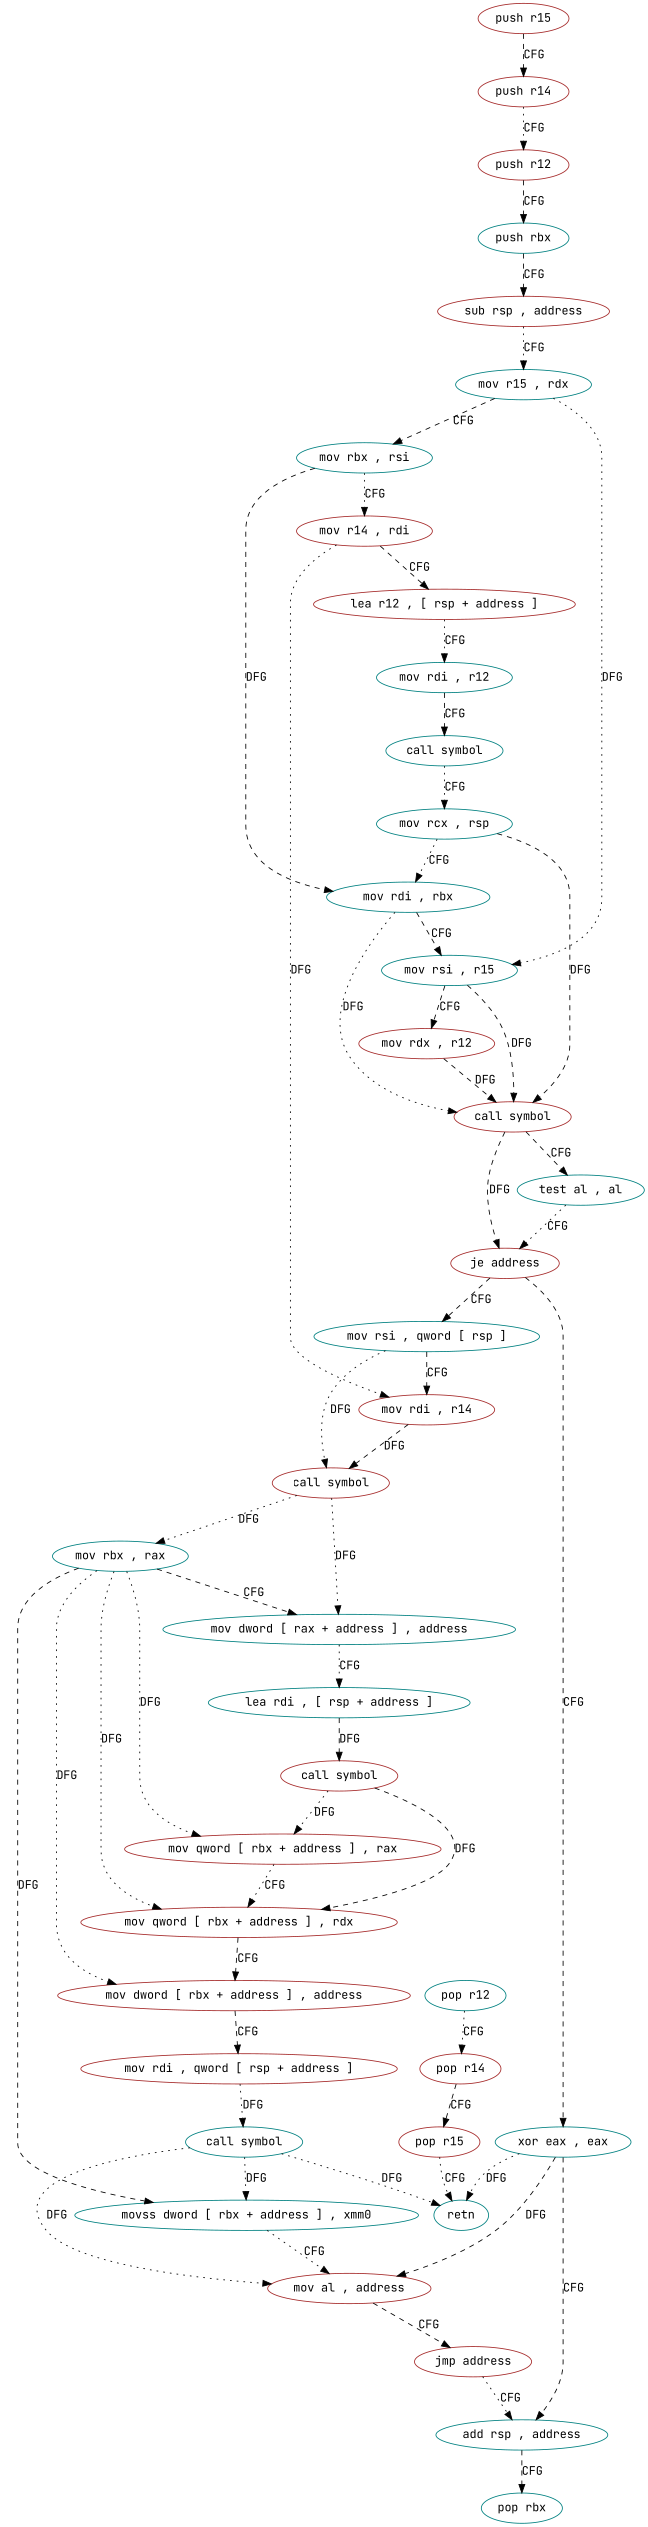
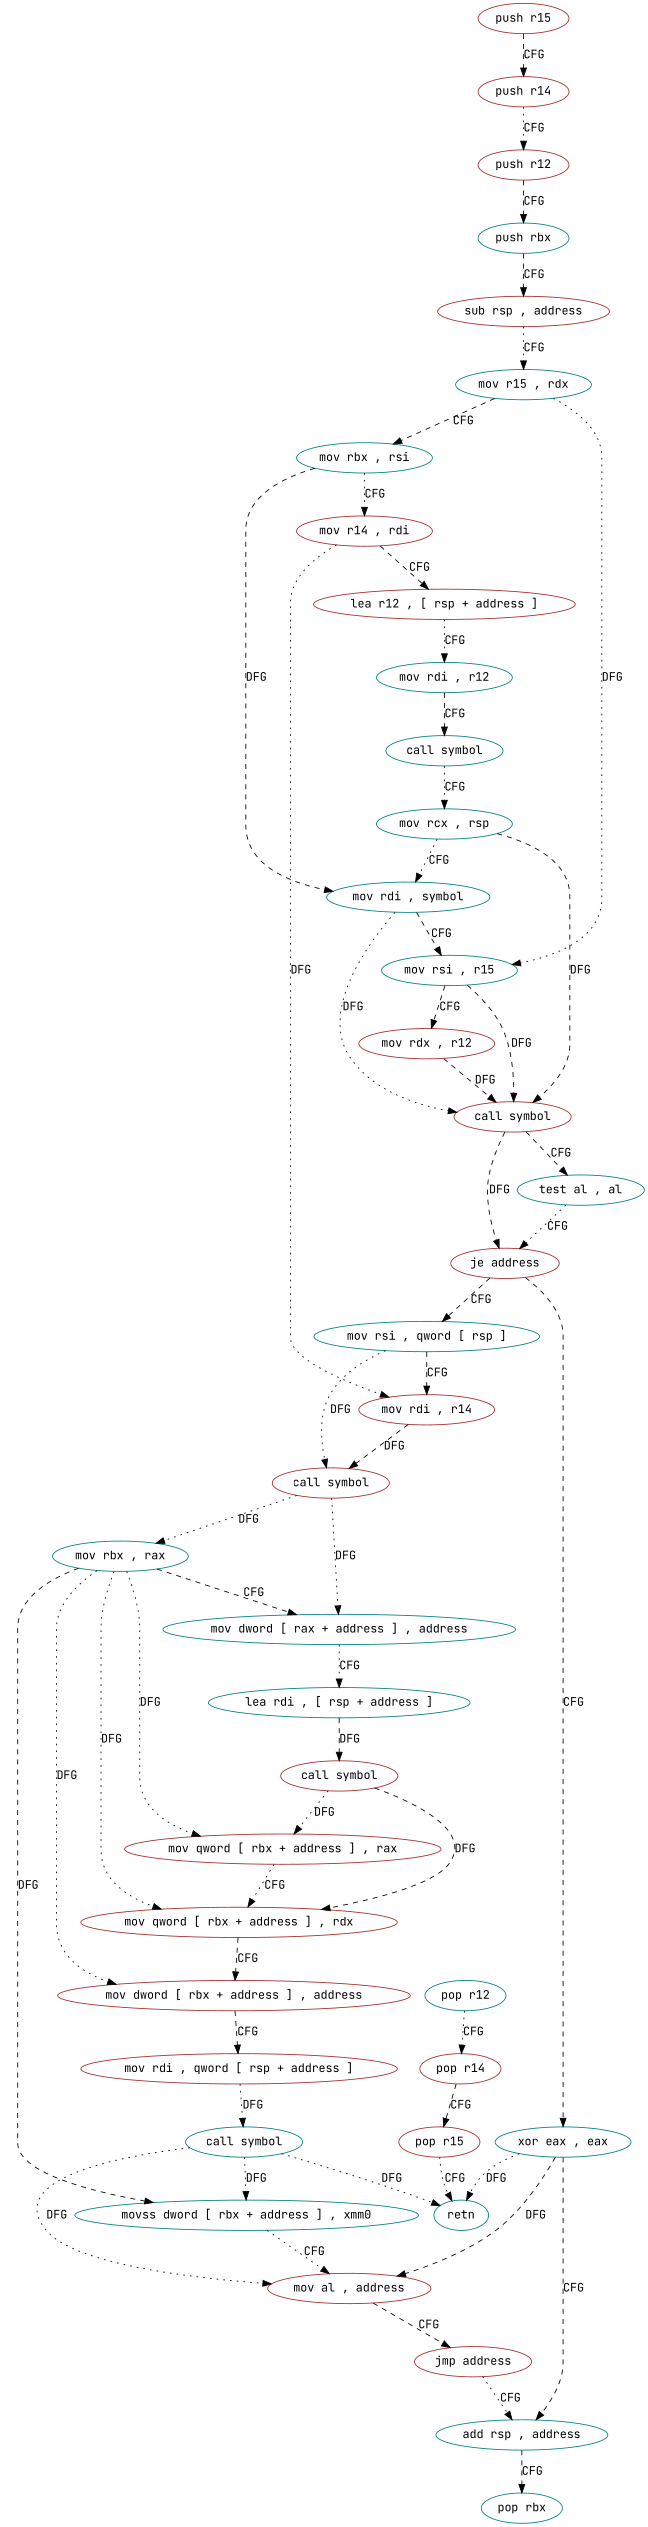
  digraph {
    fontname="JetBrains Mono"
    node [color=brown fontname="JetBrains Mono"]
    edge [fontname="JetBrains Mono" style=dashed]
    n1 [label="push r15"]
    n2 [label="push r14"]
    n3 [label="push r12"]
    n4 [color=teal label="push rbx"]
    n5 [label="sub rsp , address"]
    n6 [color=teal label="mov r15 , rdx"]
    n7 [color=teal label="mov rbx , rsi"]
    n8 [color=teal label="mov rsi , r15"]
    n9 [label="mov r14 , rdi"]
-   n10 [color=teal label="mov rdi , rbx"]
+   n10 [color=teal label="mov rdi , symbol"]
    n11 [label="call symbol"]
    n12 [label="mov rdx , r12"]
    n13 [label="lea r12 , [ rsp + address ]"]
    n14 [label="mov rdi , r14"]
    n15 [color=teal label="mov rdi , r12"]
    n16 [label="call symbol"]
    n17 [color=teal label="call symbol"]
    n18 [color=teal label="mov rcx , rsp"]
    n19 [color=teal label="test al , al"]
    n20 [label="je address"]
    n21 [color=teal label="xor eax , eax"]
    n22 [color=teal label="mov rsi , qword [ rsp ]"]
    n23 [color=teal label="add rsp , address"]
    n24 [label="mov al , address"]
    n25 [color=teal label=retn]
    n26 [color=teal label="pop rbx"]
    n27 [label="jmp address"]
    n28 [color=teal label="mov rbx , rax"]
    n29 [color=teal label="mov dword [ rax + address ] , address"]
    n30 [label="mov qword [ rbx + address ] , rax"]
    n31 [label="mov qword [ rbx + address ] , rdx"]
    n32 [label="mov dword [ rbx + address ] , address"]
    n33 [color=teal label="movss dword [ rbx + address ] , xmm0"]
    n34 [color=teal label="lea rdi , [ rsp + address ]"]
    n35 [label="mov rdi , qword [ rsp + address ]"]
    n36 [label="call symbol"]
    n37 [color=teal label="call symbol"]
    n38 [color=teal label="pop r12"]
    n39 [label="pop r14"]
    n40 [label="pop r15"]
    n1 -> n2 [label=CFG]
    n2 -> n3 [label=CFG style=dotted]
    n3 -> n4 [label=CFG]
    n4 -> n5 [label=CFG]
    n5 -> n6 [label=CFG style=dotted]
    n6 -> n7 [label=CFG]
    n6 -> n8 [label=DFG style=dotted]
    n7 -> n9 [label=CFG style=dotted]
    n7 -> n10 [label=DFG]
    n8 -> n11 [label=DFG]
    n8 -> n12 [label=CFG]
    n9 -> n13 [label=CFG]
    n9 -> n14 [label=DFG style=dotted]
    n10 -> n8 [label=CFG]
    n10 -> n11 [label=DFG style=dotted]
    n11 -> n19 [label=CFG]
    n11 -> n20 [label=DFG]
    n12 -> n11 [label=DFG]
    n13 -> n15 [label=CFG style=dotted]
    n14 -> n16 [label=DFG]
    n15 -> n17 [label=CFG]
    n16 -> n28 [label=DFG style=dotted]
    n16 -> n29 [label=DFG style=dotted]
    n17 -> n18 [label=CFG style=dotted]
    n18 -> n10 [label=CFG style=dotted]
    n18 -> n11 [label=DFG]
    n19 -> n20 [label=CFG style=dotted]
    n20 -> n21 [label=CFG]
    n20 -> n22 [label=CFG]
    n21 -> n23 [label=CFG]
    n21 -> n24 [label=DFG]
    n21 -> n25 [label=DFG style=dotted]
    n22 -> n14 [label=CFG]
    n22 -> n16 [label=DFG style=dotted]
    n23 -> n26 [label=CFG]
    n24 -> n27 [label=CFG]
    n27 -> n23 [label=CFG style=dotted]
    n28 -> n29 [label=CFG]
    n28 -> n30 [label=DFG style=dotted]
    n28 -> n31 [label=DFG style=dotted]
    n28 -> n32 [label=DFG style=dotted]
    n28 -> n33 [label=DFG]
    n29 -> n34 [label=CFG style=dotted]
    n30 -> n31 [label=CFG style=dotted]
    n31 -> n32 [label=CFG]
    n32 -> n35 [label=CFG]
    n33 -> n24 [label=CFG style=dotted]
    n34 -> n36 [label=DFG]
    n35 -> n37 [label=DFG style=dotted]
    n36 -> n30 [label=DFG style=dotted]
    n36 -> n31 [label=DFG]
    n37 -> n24 [label=DFG style=dotted]
    n37 -> n25 [label=DFG style=dotted]
    n37 -> n33 [label=DFG style=dotted]
    n38 -> n39 [label=CFG style=dotted]
    n39 -> n40 [label=CFG]
    n40 -> n25 [label=CFG style=dotted]
  }
